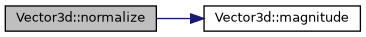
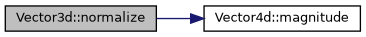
  digraph {
    rankdir=LR
    node [color=black fontname=Helvetica fontsize=10 shape=record style=filled]
    n1 [fillcolor=grey75 fontcolor=black height=0.2 label="Vector3d::normalize" width=0.4]
-   n2 [fillcolor=white height=0.2 label="Vector3d::magnitude" width=0.4]
+   n2 [fillcolor=white height=0.2 label="Vector4d::magnitude" width=0.4]
    n1 -> n2 [color=midnightblue fontname=Helvetica fontsize=10 labelfontname=Helvetica labelfontsize=10 style=solid]
  }
